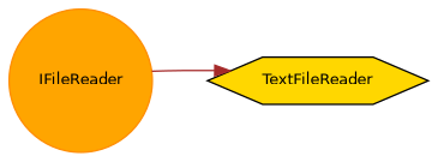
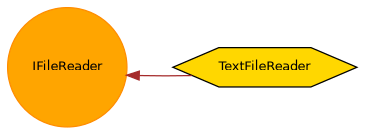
  digraph {
    rankdir=LR
    node [fontname=Helvetica fontsize=10 style=filled]
    n1 [color=darkorange fillcolor=orange height=0.2 label=IFileReader shape=circle width=0.4]
    n2 [color=black fillcolor=gold height=0.2 label=TextFileReader shape=hexagon width=0.4]
-   n2 -> n1 [color=brown dir=back fontname=Helvetica fontsize=10 labelfontname=Helvetica labelfontsize=10 style=solid]
+   n1 -> n2 [color=brown dir=back fontname=Helvetica fontsize=10 labelfontname=Helvetica labelfontsize=10 style=solid]
  }
